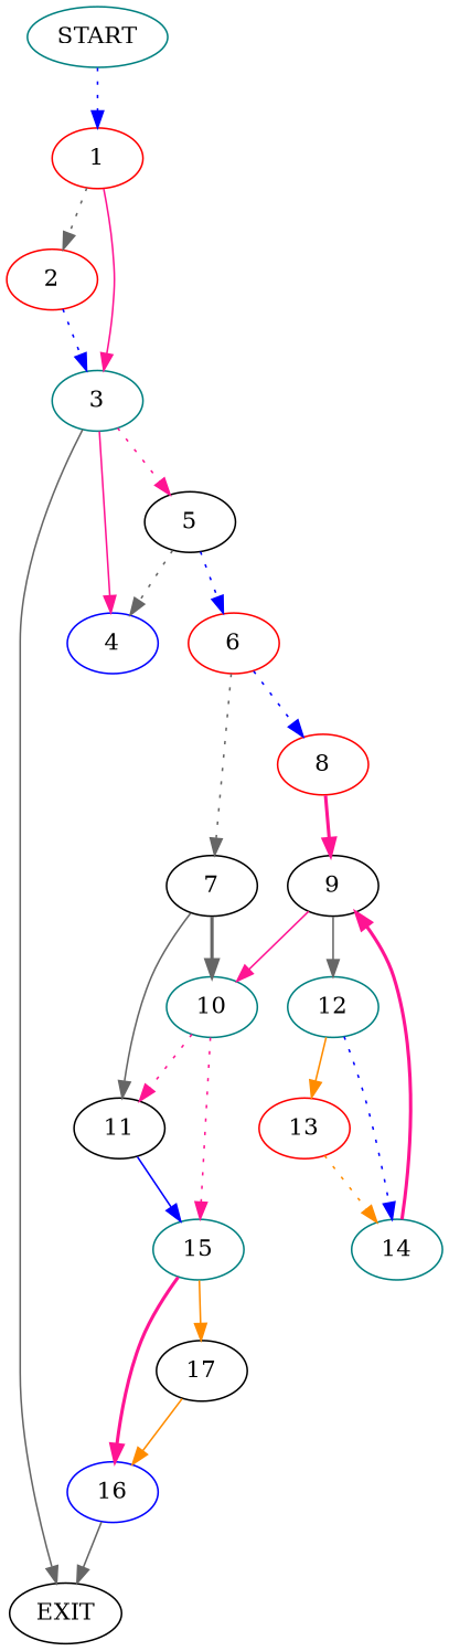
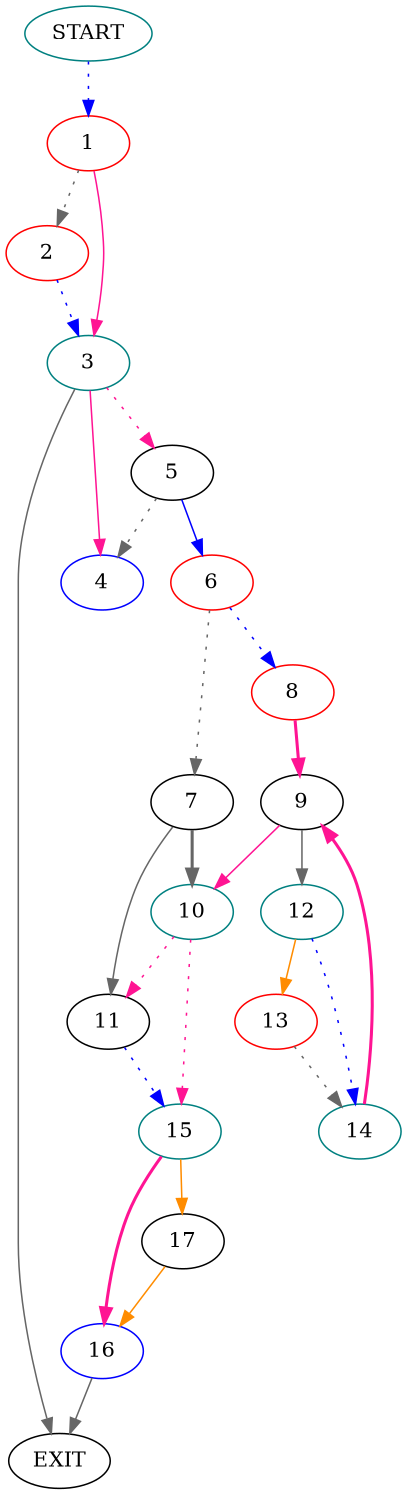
  digraph {
    node [color=teal]
    edge [color=deeppink style=dotted]
    n1 [label=START]
    1 [color=red]
    2 [color=red]
    3
    n5 [color=black label=EXIT]
    4 [color=blue]
    5 [color=black]
    6 [color=red]
    7 [color=black]
    8 [color=red]
    10
    11 [color=black]
    9 [color=black]
    15
    12
    13 [color=red]
    14
    16 [color=blue]
    17 [color=black]
    n1 -> 1 [color=blue]
    1 -> 2 [color=gray40]
    1 -> 3 [style=solid]
    2 -> 3 [color=blue]
    3 -> n5 [color=gray40 style=solid]
    3 -> 4 [style=solid]
    3 -> 5
    5 -> 4 [color=gray40]
-   5 -> 6 [color=blue]
+   5 -> 6 [color=blue style=solid]
    6 -> 7 [color=gray40]
    6 -> 8 [color=blue]
    7 -> 10 [color=gray40 style=bold]
    7 -> 11 [color=gray40 style=solid]
    8 -> 9 [style=bold]
    10 -> 11
    10 -> 15
-   11 -> 15 [color=blue style=solid]
+   11 -> 15 [color=blue]
    9 -> 10 [style=solid]
    9 -> 12 [color=gray40 style=solid]
    15 -> 16 [style=bold]
    15 -> 17 [color=darkorange style=solid]
    12 -> 13 [color=darkorange style=solid]
    12 -> 14 [color=blue]
-   13 -> 14 [color=darkorange]
+   13 -> 14 [color=gray40]
    14 -> 9 [style=bold]
    16 -> n5 [color=gray40 style=solid]
    17 -> 16 [color=darkorange style=solid]
  }
